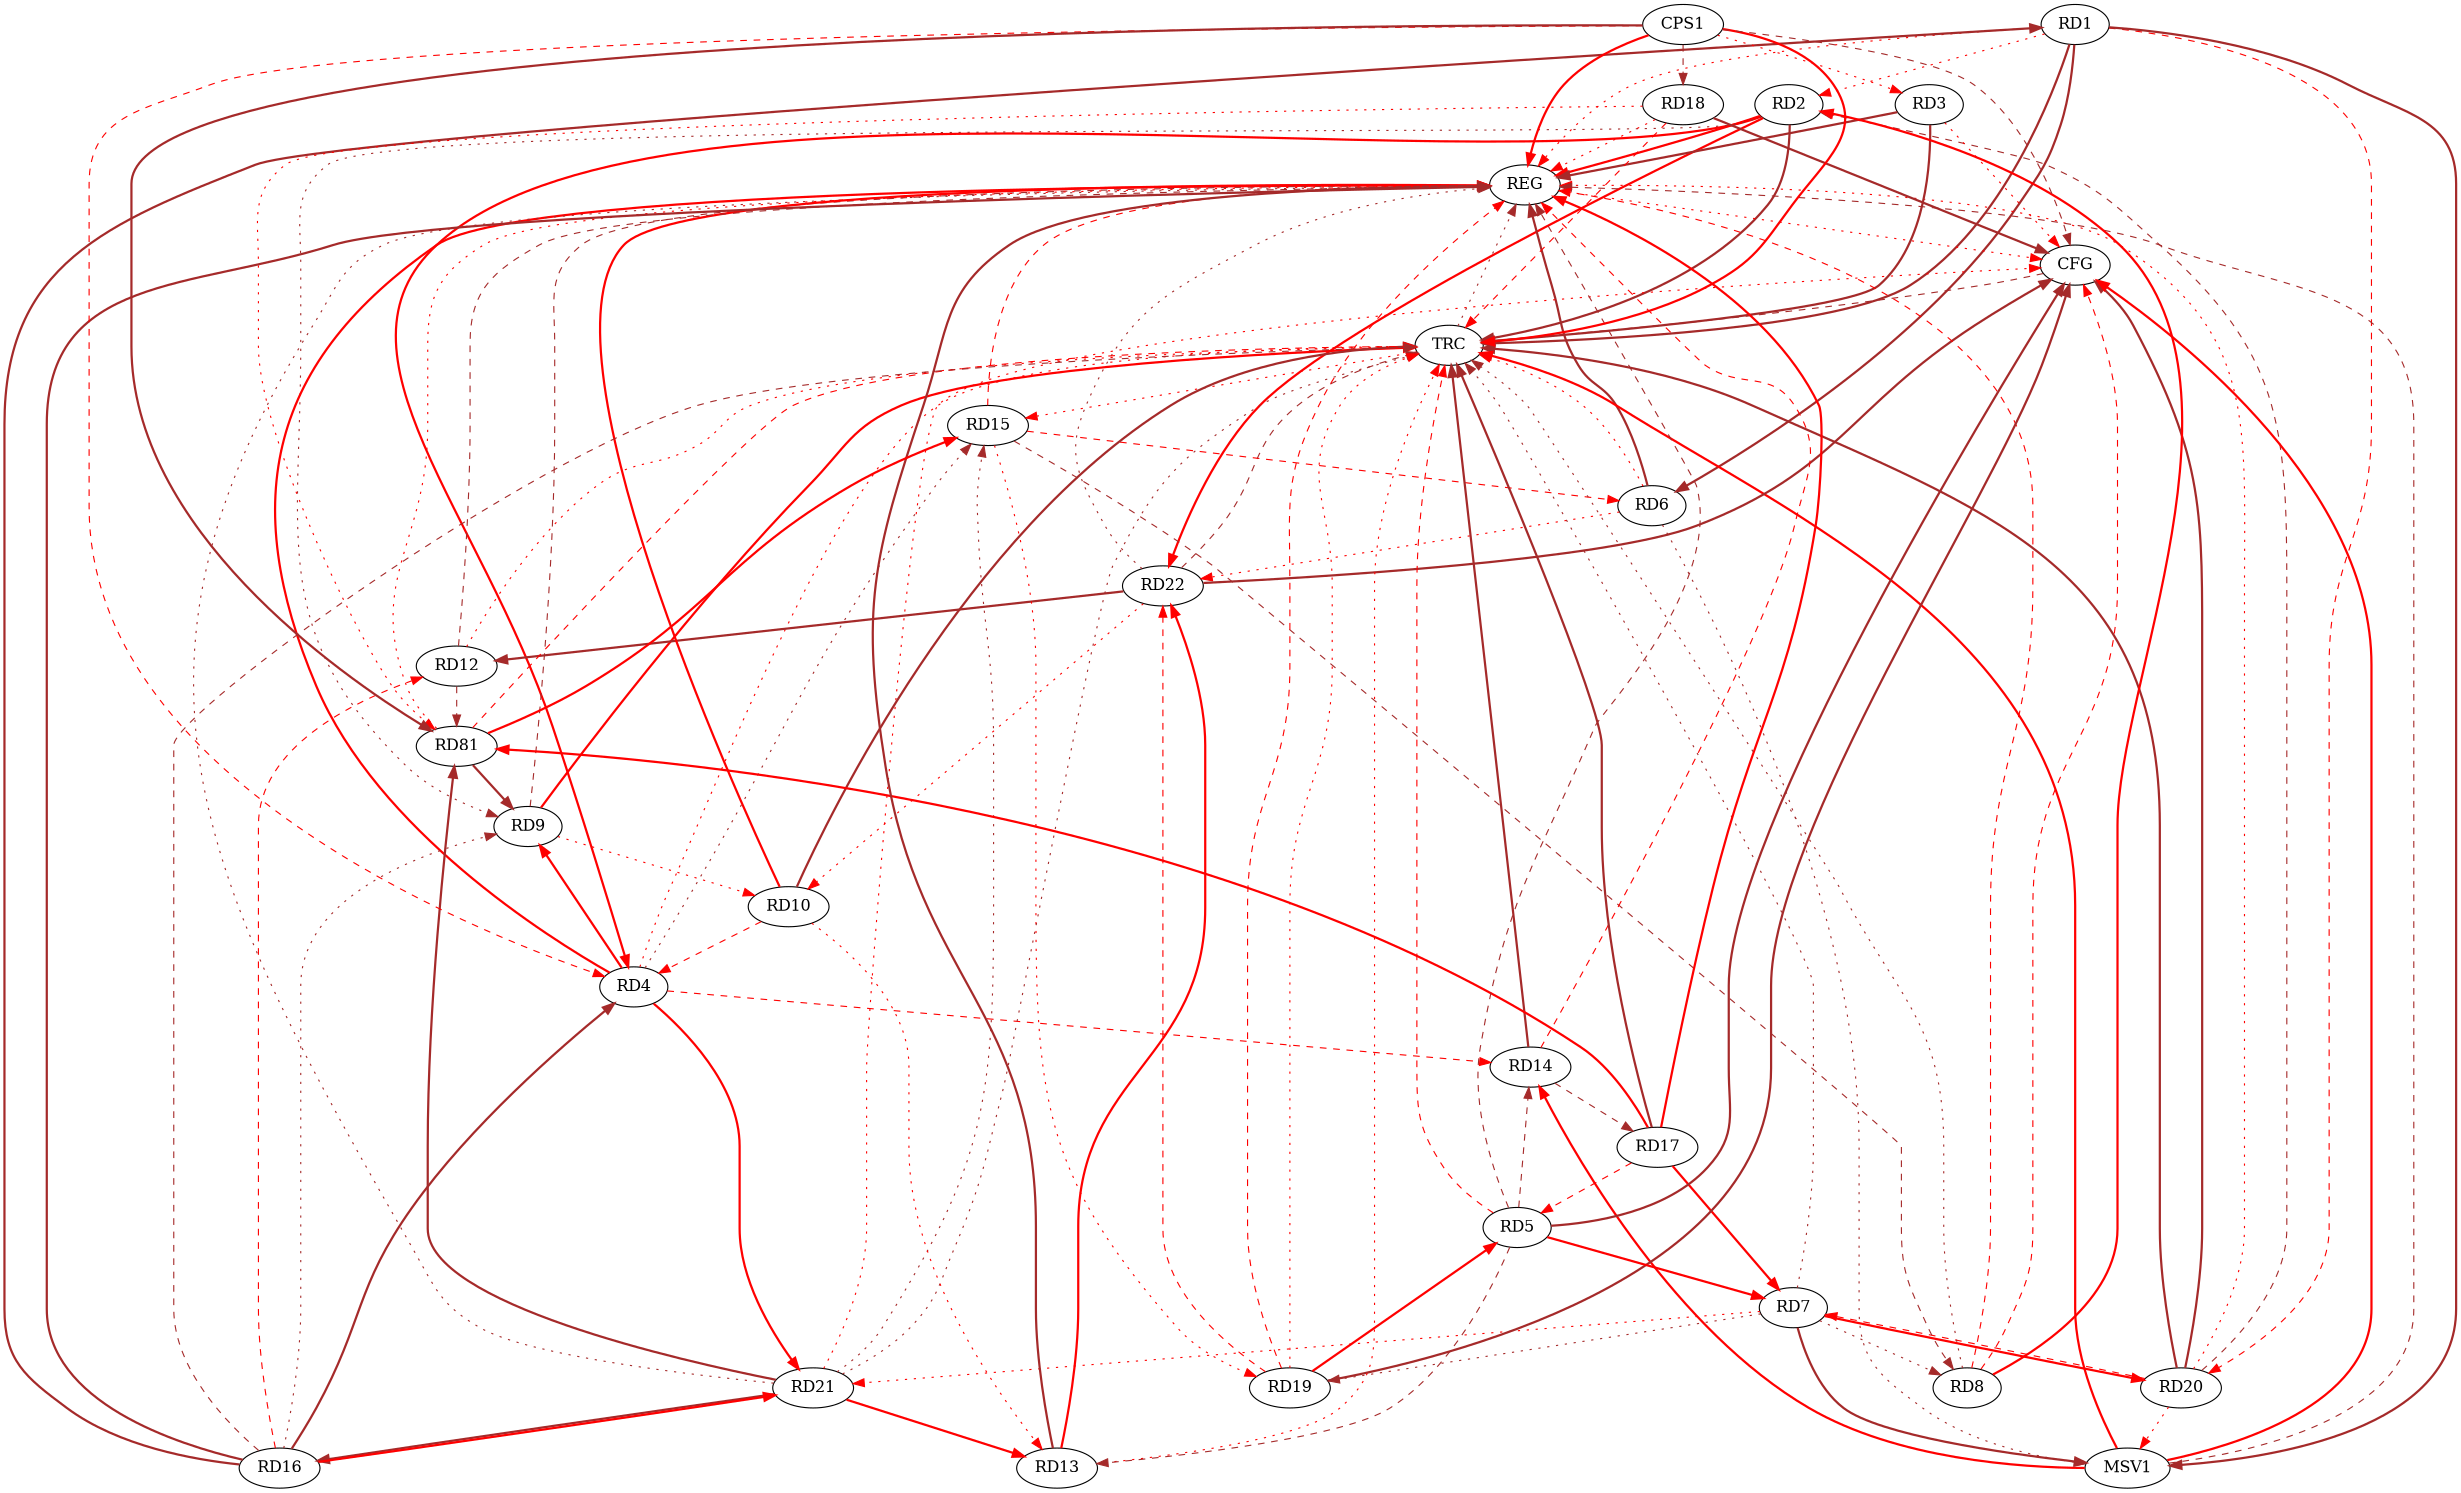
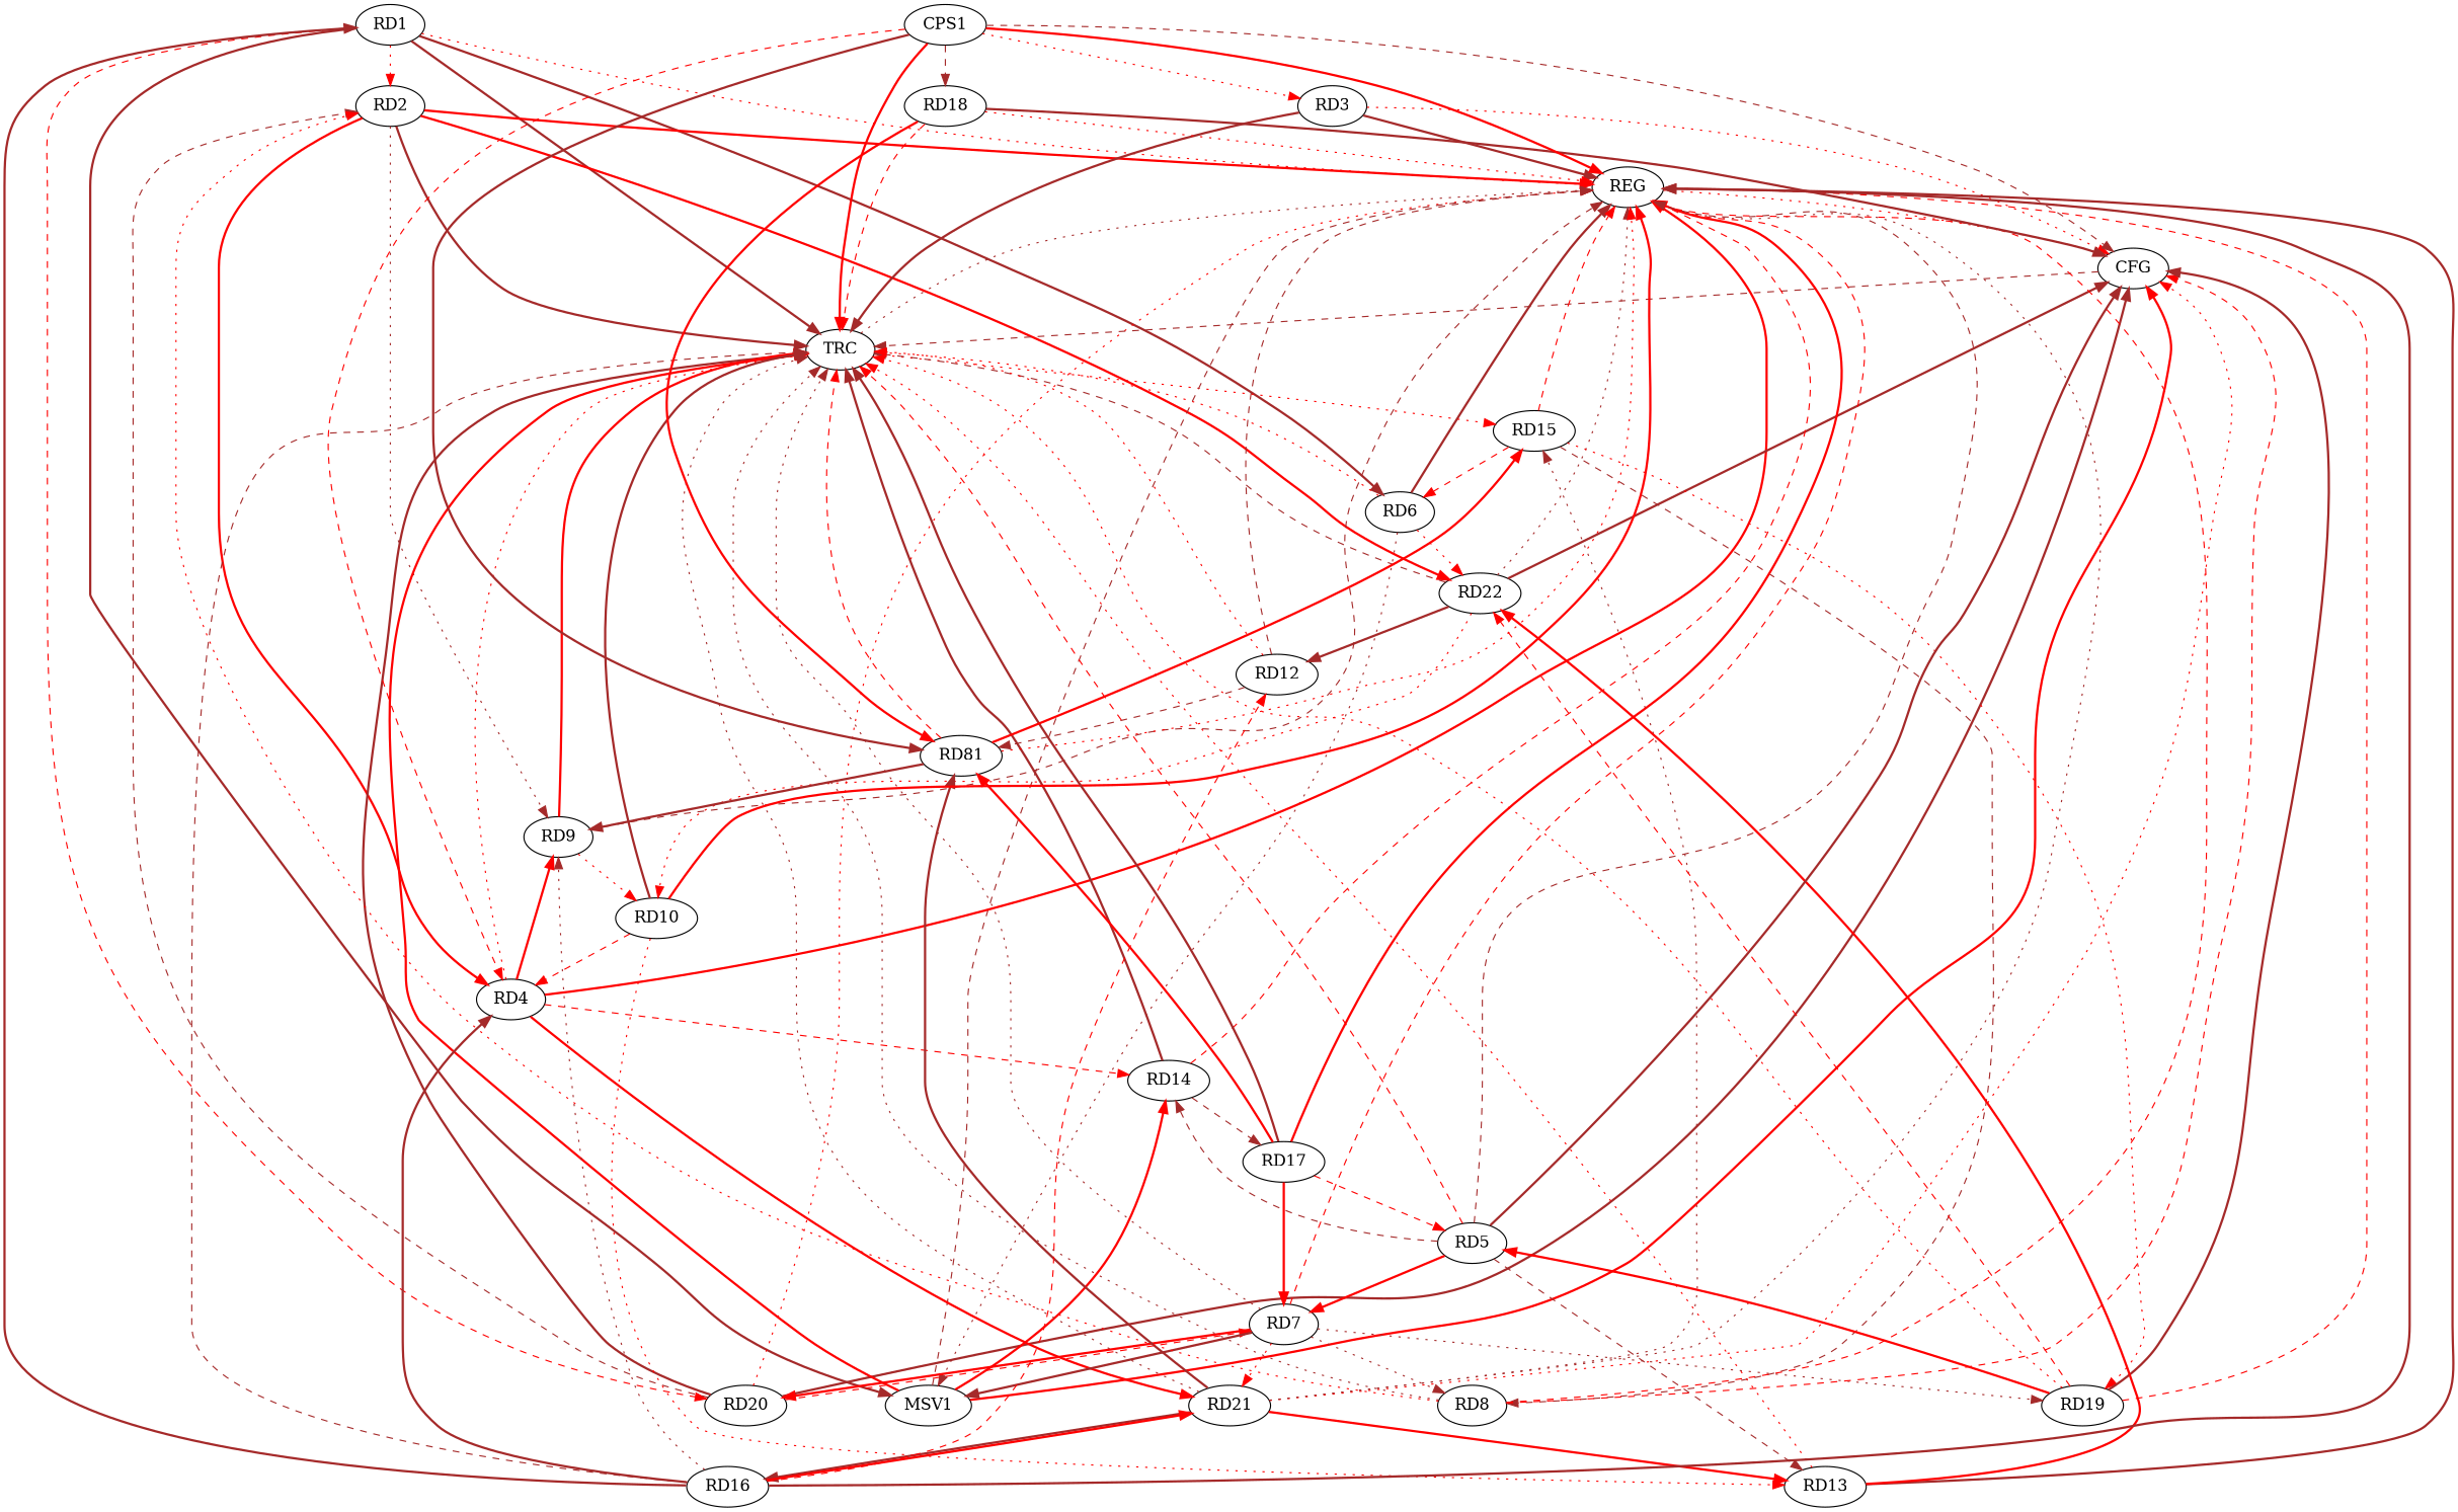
  strict digraph {
    edge [color=red style=bold]
    n1 [label=RD1]
    n2 [label=RD2]
    n3 [label=RD6]
    n4 [label=RD20]
    n5 [label=REG]
    n6 [label=TRC]
    n7 [label=MSV1]
    n8 [label=RD4]
    n9 [label=RD9]
    n10 [label=RD22]
    n11 [label=CFG]
    n12 [label=RD7]
    n13 [label=RD15]
    n14 [label=RD14]
    n15 [label=RD21]
    n16 [label=RD10]
    n17 [label=RD12]
    n18 [label=RD3]
    n19 [label=RD17]
    n20 [label=RD8]
    n21 [label=RD19]
    n22 [label=RD13]
    n23 [label=RD81]
    n24 [label=RD16]
    n25 [label=RD5]
    n26 [label=RD18]
    n27 [label=CPS1]
    n1 -> n2 [style=dotted]
    n1 -> n3 [color=brown]
    n1 -> n4 [style=dashed]
    n1 -> n5 [style=dotted]
    n1 -> n6 [color=brown]
    n1 -> n7 [color=brown]
    n2 -> n5
    n2 -> n6 [color=brown]
    n2 -> n8
    n2 -> n9 [color=brown style=dotted]
    n2 -> n10
    n3 -> n5 [color=brown]
    n3 -> n6 [style=dotted]
    n3 -> n7 [color=brown style=dotted]
    n3 -> n10 [style=dotted]
    n4 -> n2 [color=brown style=dashed]
    n4 -> n5 [style=dotted]
    n4 -> n6 [color=brown]
-   n4 -> n7 [style=dotted]
    n4 -> n11 [color=brown]
    n4 -> n12 [style=dashed]
    n5 -> n11 [style=dotted]
    n6 -> n5 [color=brown style=dotted]
    n6 -> n13 [style=dotted]
    n7 -> n5 [color=brown style=dashed]
    n7 -> n6
    n7 -> n11
    n7 -> n14
    n8 -> n5
    n8 -> n6 [style=dotted]
    n8 -> n9
-   n8 -> n13 [color=brown style=dotted]
    n8 -> n14 [style=dashed]
    n8 -> n15
    n9 -> n5 [color=brown style=dashed]
    n9 -> n6
    n9 -> n16 [style=dotted]
    n10 -> n5 [color=brown style=dotted]
    n10 -> n6 [color=brown style=dashed]
    n10 -> n11 [color=brown]
    n10 -> n16 [style=dotted]
    n10 -> n17 [color=brown]
    n11 -> n6 [color=brown style=dashed]
    n12 -> n4
+   n12 -> n5 [style=dashed]
    n12 -> n6 [color=brown style=dotted]
    n12 -> n7 [color=brown]
    n12 -> n15 [style=dotted]
    n12 -> n20 [color=brown style=dotted]
    n12 -> n21 [color=brown style=dotted]
    n13 -> n3 [style=dashed]
    n13 -> n5 [style=dashed]
    n13 -> n20 [color=brown style=dashed]
    n13 -> n21 [style=dotted]
    n14 -> n5 [style=dashed]
    n14 -> n6 [color=brown]
    n14 -> n19 [color=brown style=dashed]
    n15 -> n5 [color=brown style=dotted]
    n15 -> n6 [color=brown style=dotted]
    n15 -> n11 [style=dotted]
    n15 -> n13 [color=brown style=dotted]
    n15 -> n22
    n15 -> n23 [color=brown]
    n15 -> n24 [color=brown]
    n16 -> n5
    n16 -> n6 [color=brown]
    n16 -> n8 [style=dashed]
    n16 -> n22 [style=dotted]
    n17 -> n5 [color=brown style=dashed]
    n17 -> n6 [style=dotted]
    n17 -> n23 [color=brown style=dashed]
    n18 -> n5 [color=brown]
    n18 -> n6 [color=brown]
    n18 -> n11 [style=dotted]
    n19 -> n5
    n19 -> n6 [color=brown]
    n19 -> n12
    n19 -> n23
    n19 -> n25 [style=dashed]
-   n20 -> n2
+   n20 -> n2 [style=dotted]
    n20 -> n5 [style=dashed]
    n20 -> n6 [color=brown style=dotted]
    n20 -> n11 [style=dashed]
    n21 -> n5 [style=dashed]
    n21 -> n6 [style=dotted]
    n21 -> n10 [style=dashed]
    n21 -> n11 [color=brown]
    n21 -> n25
    n22 -> n5 [color=brown]
    n22 -> n6 [style=dotted]
    n22 -> n10
    n23 -> n5 [style=dotted]
    n23 -> n6 [style=dashed]
    n23 -> n9 [color=brown]
    n23 -> n13
    n24 -> n1 [color=brown]
    n24 -> n5 [color=brown]
    n24 -> n6 [color=brown style=dashed]
    n24 -> n8 [color=brown]
    n24 -> n9 [color=brown style=dotted]
    n24 -> n15
    n24 -> n17 [style=dashed]
    n25 -> n5 [color=brown style=dashed]
    n25 -> n6 [style=dashed]
    n25 -> n11 [color=brown]
    n25 -> n12
    n25 -> n14 [color=brown style=dashed]
    n25 -> n22 [color=brown style=dashed]
    n26 -> n5 [style=dotted]
    n26 -> n6 [style=dashed]
    n26 -> n11 [color=brown]
-   n26 -> n23 [style=dotted]
+   n26 -> n23
    n27 -> n5
    n27 -> n6
    n27 -> n8 [style=dashed]
    n27 -> n11 [color=brown style=dashed]
    n27 -> n18 [style=dotted]
    n27 -> n23 [color=brown]
    n27 -> n26 [color=brown style=dashed]
  }
